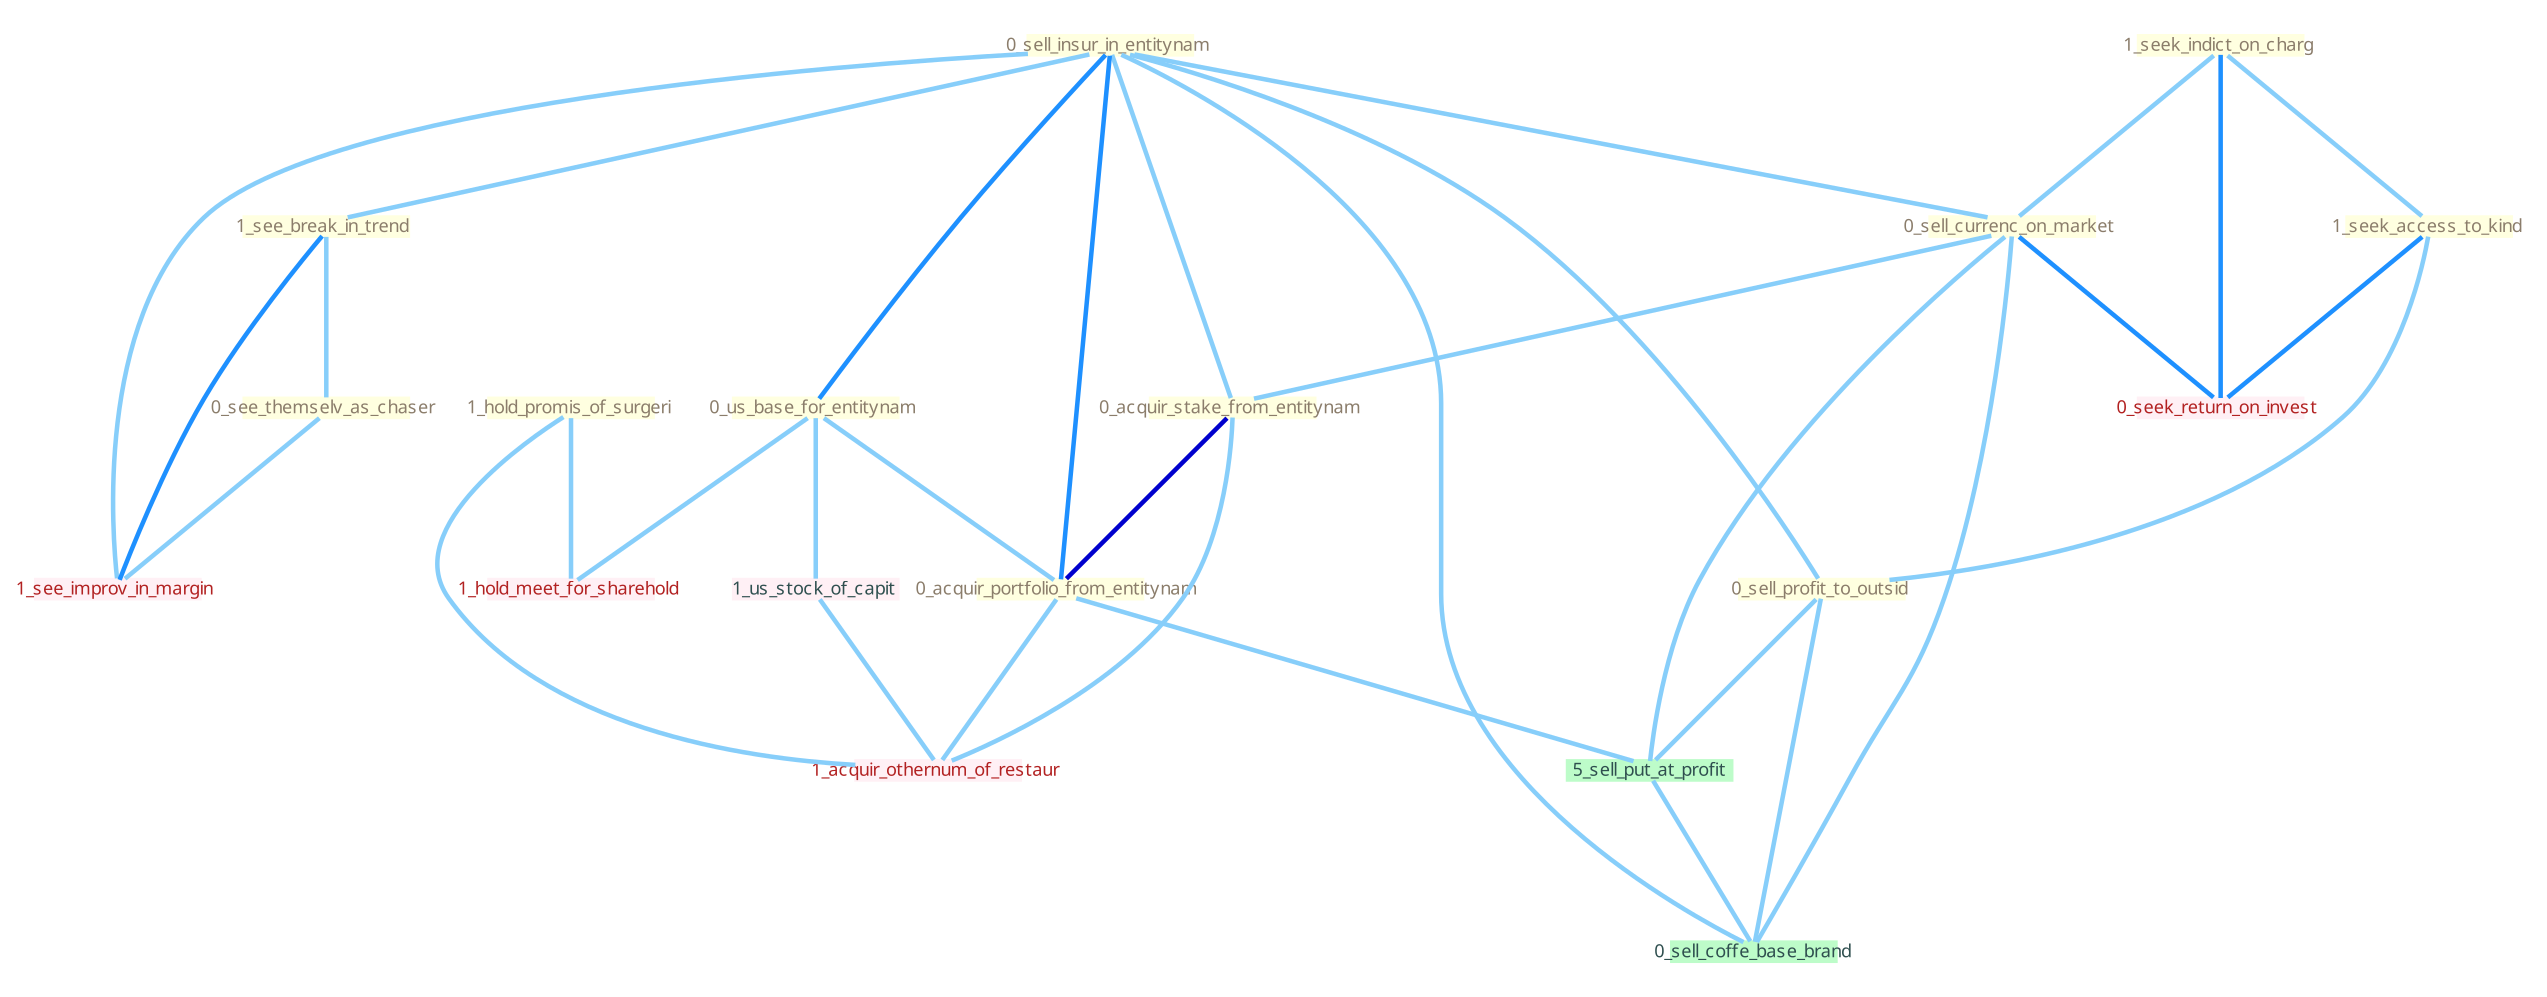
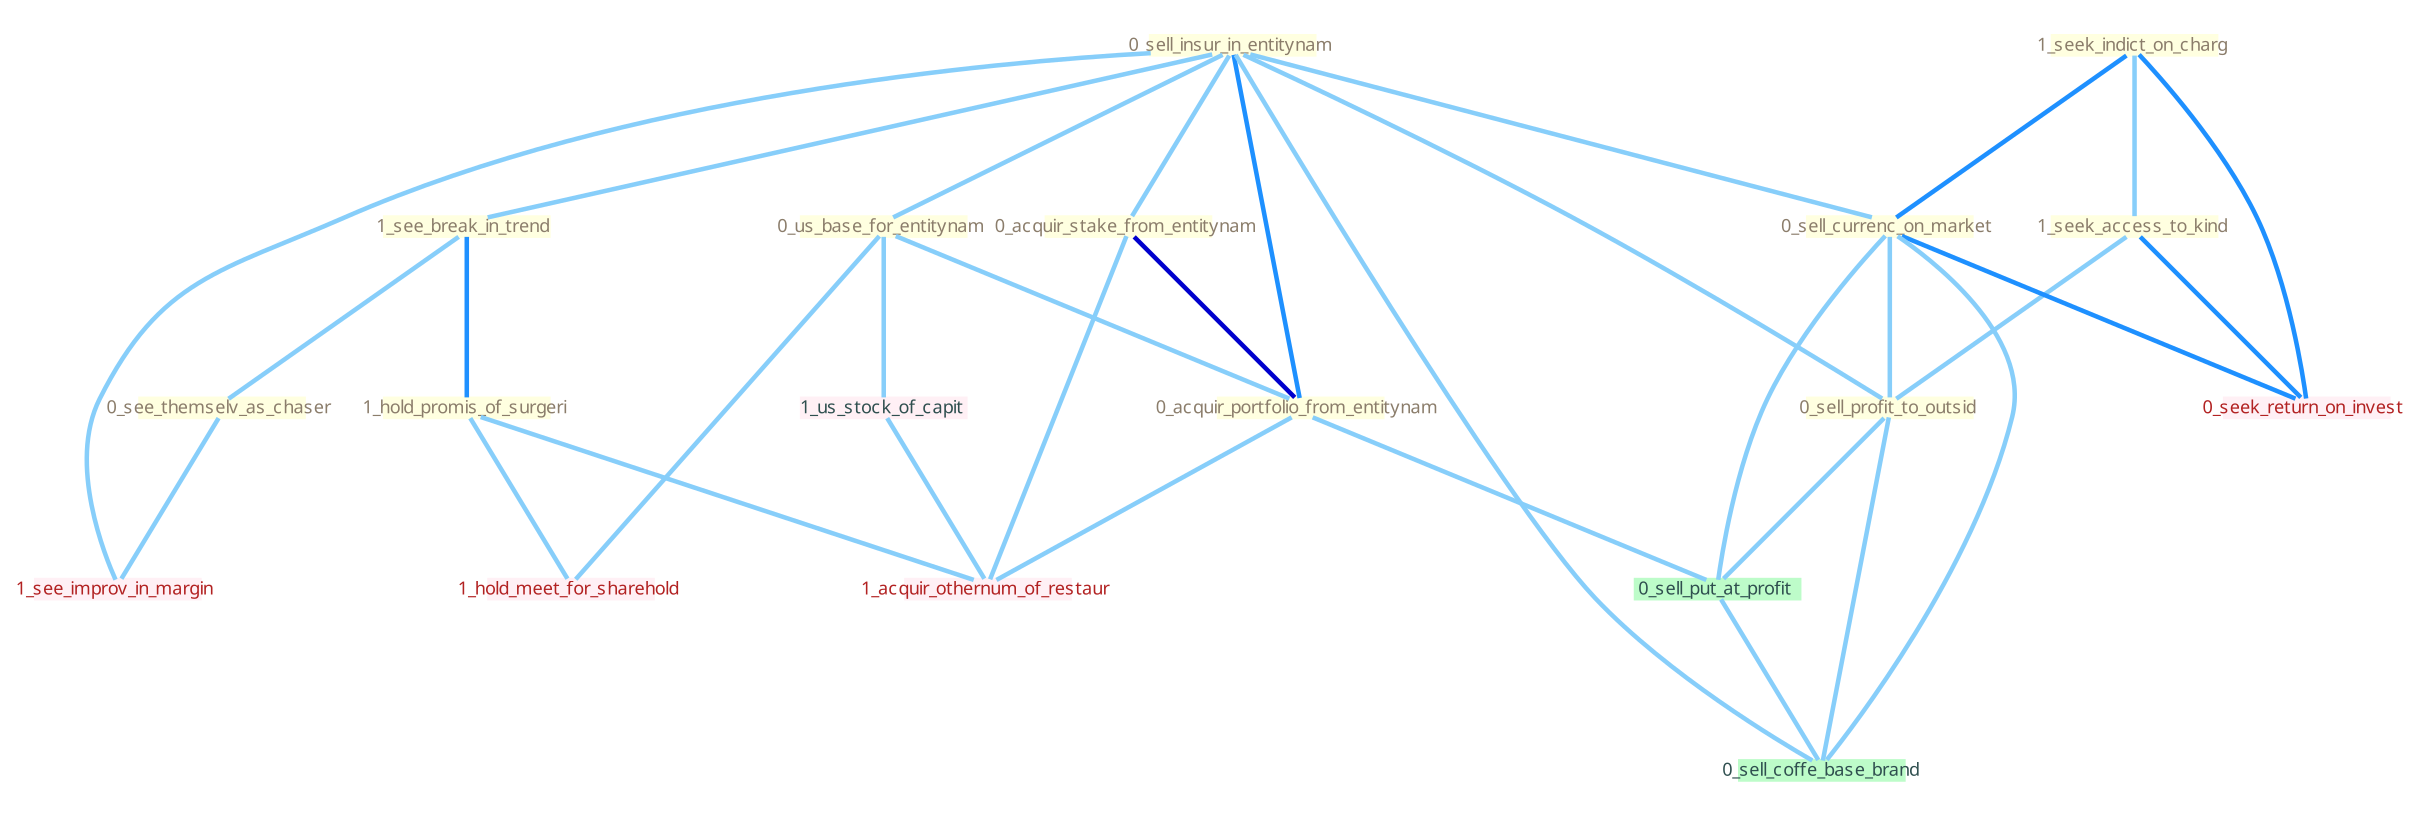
  graph {
    fontname="Noto Sans"
    node [color="#ffffe0" fixedsize=true fontcolor="#8b7d6b" fontname="Noto Sans" fontsize=4 shape=polygon style=filled]
    edge [color="#87cefa" fontname="Noto Sans" w=1]
    "1_hold_promis_of_surgeri " [height=.06 width=.5]
    "0_sell_insur_in_entitynam " [height=.06 width=.5]
    "1_seek_indict_on_charg " [height=.06 width=.5]
    "0_acquir_stake_from_entitynam " [height=.06 width=.5]
    "1_seek_access_to_kind " [height=.06 width=.5]
    "1_see_break_in_trend " [height=.06 width=.5]
    "0_sell_currenc_on_market " [height=.06 width=.5]
    "0_see_themselv_as_chaser " [height=.06 width=.5]
    "0_us_base_for_entitynam " [height=.06 width=.5]
    "0_acquir_portfolio_from_entitynam " [height=.06 width=.5]
    n11 [height=.06 label="0_sell_profit_to_outsid" width=.5]
    "0_seek_return_on_invest " [color="#fff0f5" fontcolor="#b22222" height=.06 width=.5]
    "1_us_stock_of_capit " [color="#fff0f5" fontcolor="#2f4f4f" height=.06 width=.5]
    "1_see_improv_in_margin " [color="#fff0f5" fontcolor="#b22222" height=.06 width=.5]
    "1_hold_meet_for_sharehold " [color="#fff0f5" fontcolor="#b22222" height=.06 width=.5]
    "1_acquir_othernum_of_restaur " [color="#fff0f5" fontcolor="#b22222" height=.06 width=.5]
    n17 [color="#BDFCC9" fontcolor="#2f4f4f" height=.06 label="0_sell_coffe_base_brand" width=.5]
-   "0_sell_put_at_profit " [color="#BDFCC9" fontcolor="#2f4f4f" height=.06 width=.5 label="5_sell_put_at_profit"]
+   "0_sell_put_at_profit " [color="#BDFCC9" fontcolor="#2f4f4f" height=.06 width=.5]
    subgraph sub_1 {
      "1_hold_promis_of_surgeri "
      "0_sell_insur_in_entitynam "
      "1_seek_indict_on_charg "
      "0_acquir_stake_from_entitynam "
      "1_seek_access_to_kind "
      "1_see_break_in_trend "
      "0_sell_currenc_on_market "
      "0_see_themselv_as_chaser "
      "0_us_base_for_entitynam "
      "0_acquir_portfolio_from_entitynam "
      n11
    }
    subgraph sub_2 {
      "0_seek_return_on_invest "
      "1_us_stock_of_capit "
      "1_see_improv_in_margin "
      "1_hold_meet_for_sharehold "
      "1_acquir_othernum_of_restaur "
    }
    "1_hold_promis_of_surgeri " -- "1_hold_meet_for_sharehold "
    "1_hold_promis_of_surgeri " -- "1_acquir_othernum_of_restaur "
    "0_sell_insur_in_entitynam " -- "0_acquir_stake_from_entitynam "
    "0_sell_insur_in_entitynam " -- "1_see_break_in_trend "
    "0_sell_insur_in_entitynam " -- "0_sell_currenc_on_market "
-   "0_sell_insur_in_entitynam " -- "0_us_base_for_entitynam " [color="#1e90ff"]
+   "0_sell_insur_in_entitynam " -- "0_us_base_for_entitynam "
    "0_sell_insur_in_entitynam " -- "0_acquir_portfolio_from_entitynam " [color="#1e90ff"]
    "0_sell_insur_in_entitynam " -- n11
    "0_sell_insur_in_entitynam " -- "1_see_improv_in_margin "
    "0_sell_insur_in_entitynam " -- n17
    "1_seek_indict_on_charg " -- "1_seek_access_to_kind "
-   "1_seek_indict_on_charg " -- "0_sell_currenc_on_market "
+   "1_seek_indict_on_charg " -- "0_sell_currenc_on_market " [color="#1e90ff"]
    "1_seek_indict_on_charg " -- "0_seek_return_on_invest " [color="#1e90ff" w=2]
    "0_acquir_stake_from_entitynam " -- "0_acquir_portfolio_from_entitynam " [color="#0000cd" w=3]
    "0_acquir_stake_from_entitynam " -- "1_acquir_othernum_of_restaur "
    "1_seek_access_to_kind " -- n11
    "1_seek_access_to_kind " -- "0_seek_return_on_invest " [color="#1e90ff"]
    "1_see_break_in_trend " -- "0_see_themselv_as_chaser "
-   "1_see_break_in_trend " -- "1_see_improv_in_margin " [color="#1e90ff" w=2]
-   "0_sell_currenc_on_market " -- "0_acquir_stake_from_entitynam "
+   "1_see_break_in_trend " -- "1_hold_promis_of_surgeri " [color="#1e90ff" w=2]
+   "0_sell_currenc_on_market " -- n11
    "0_sell_currenc_on_market " -- "0_seek_return_on_invest " [color="#1e90ff"]
    "0_sell_currenc_on_market " -- n17
    "0_sell_currenc_on_market " -- "0_sell_put_at_profit "
    "0_see_themselv_as_chaser " -- "1_see_improv_in_margin "
    "0_us_base_for_entitynam " -- "0_acquir_portfolio_from_entitynam "
    "0_us_base_for_entitynam " -- "1_us_stock_of_capit "
    "0_us_base_for_entitynam " -- "1_hold_meet_for_sharehold "
    "0_acquir_portfolio_from_entitynam " -- "1_acquir_othernum_of_restaur "
    "0_acquir_portfolio_from_entitynam " -- "0_sell_put_at_profit "
    n11 -- n17
    n11 -- "0_sell_put_at_profit "
    "1_us_stock_of_capit " -- "1_acquir_othernum_of_restaur "
    "0_sell_put_at_profit " -- n17
  }
